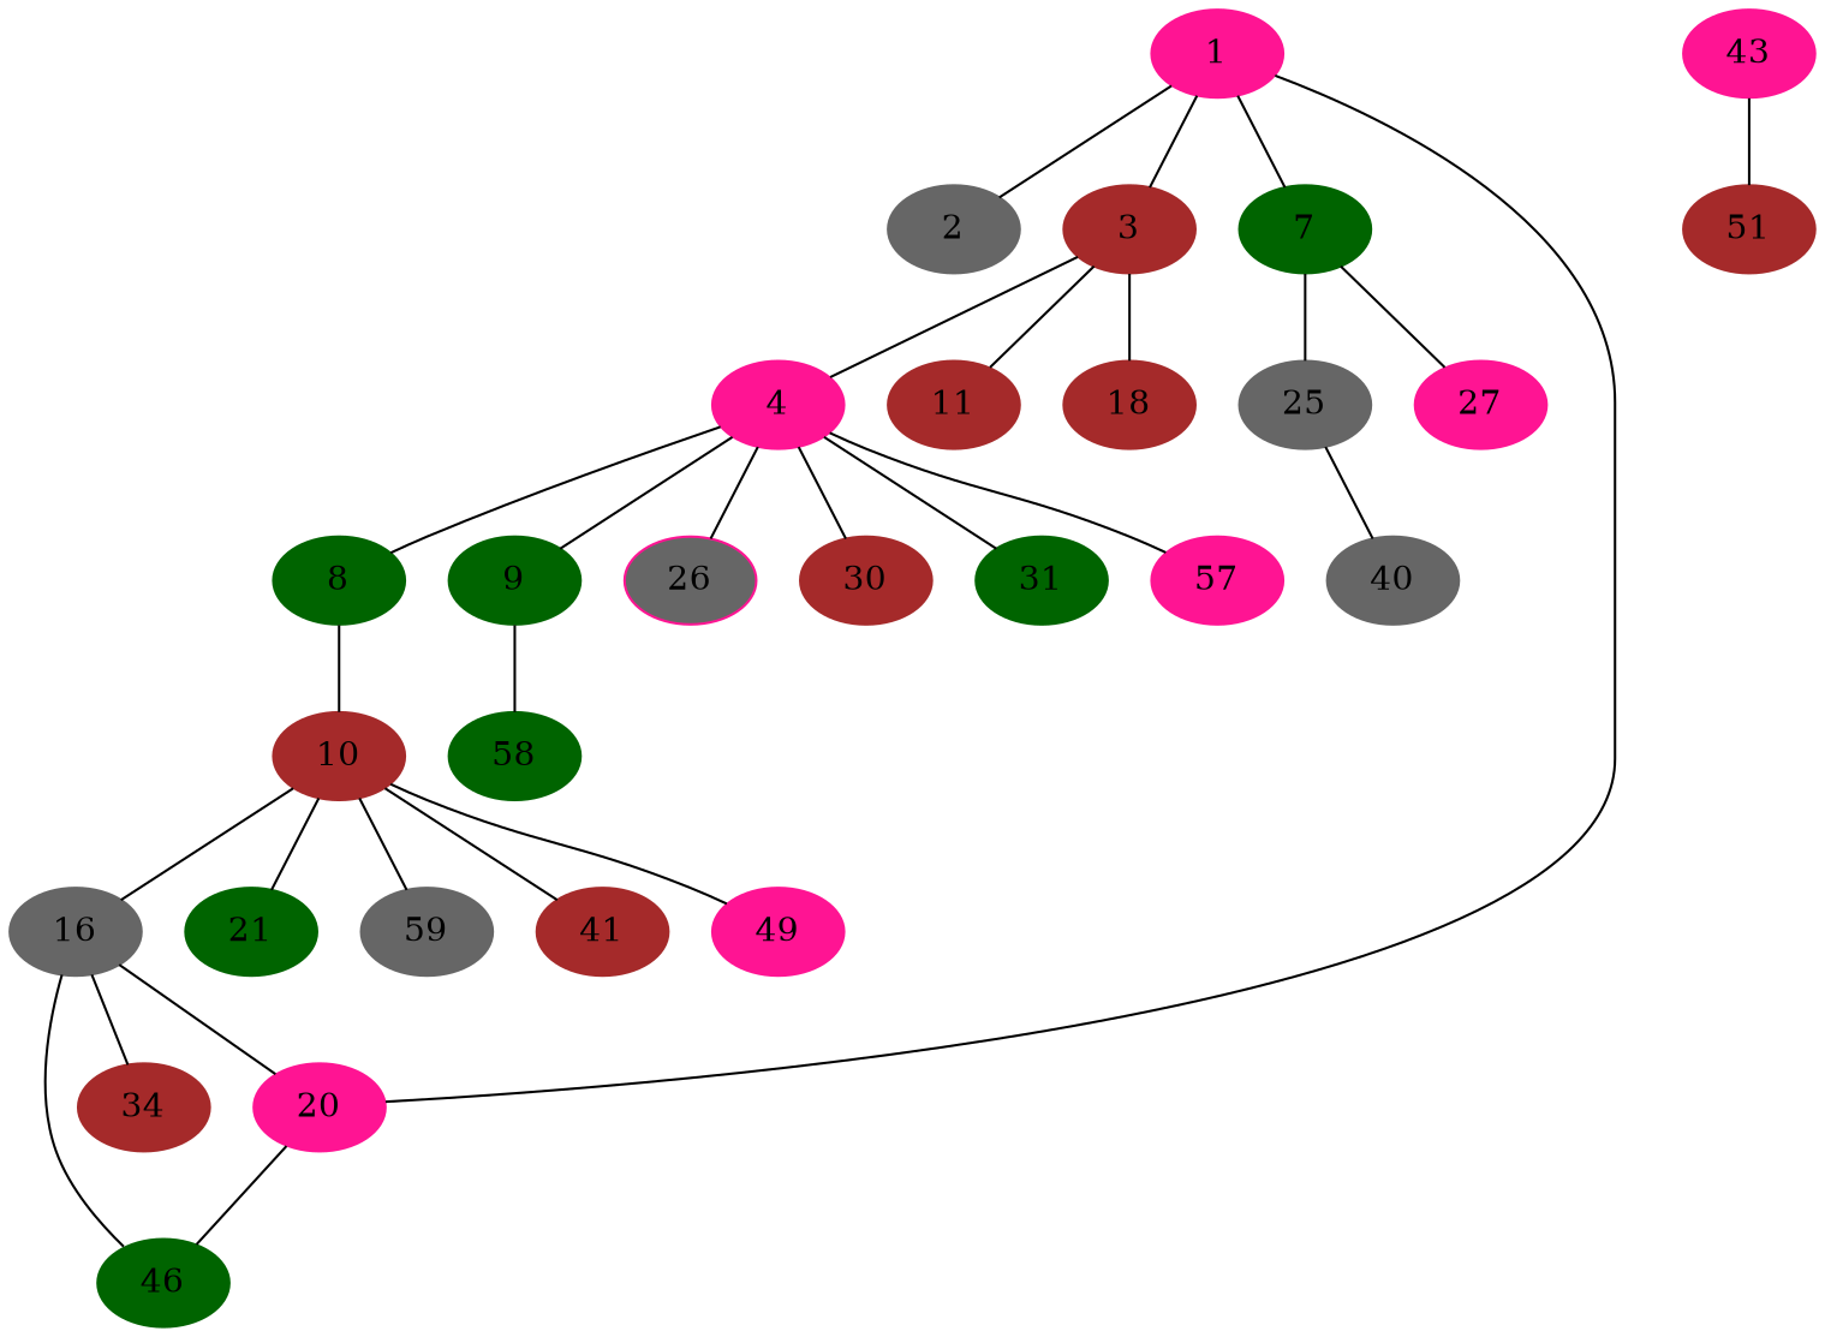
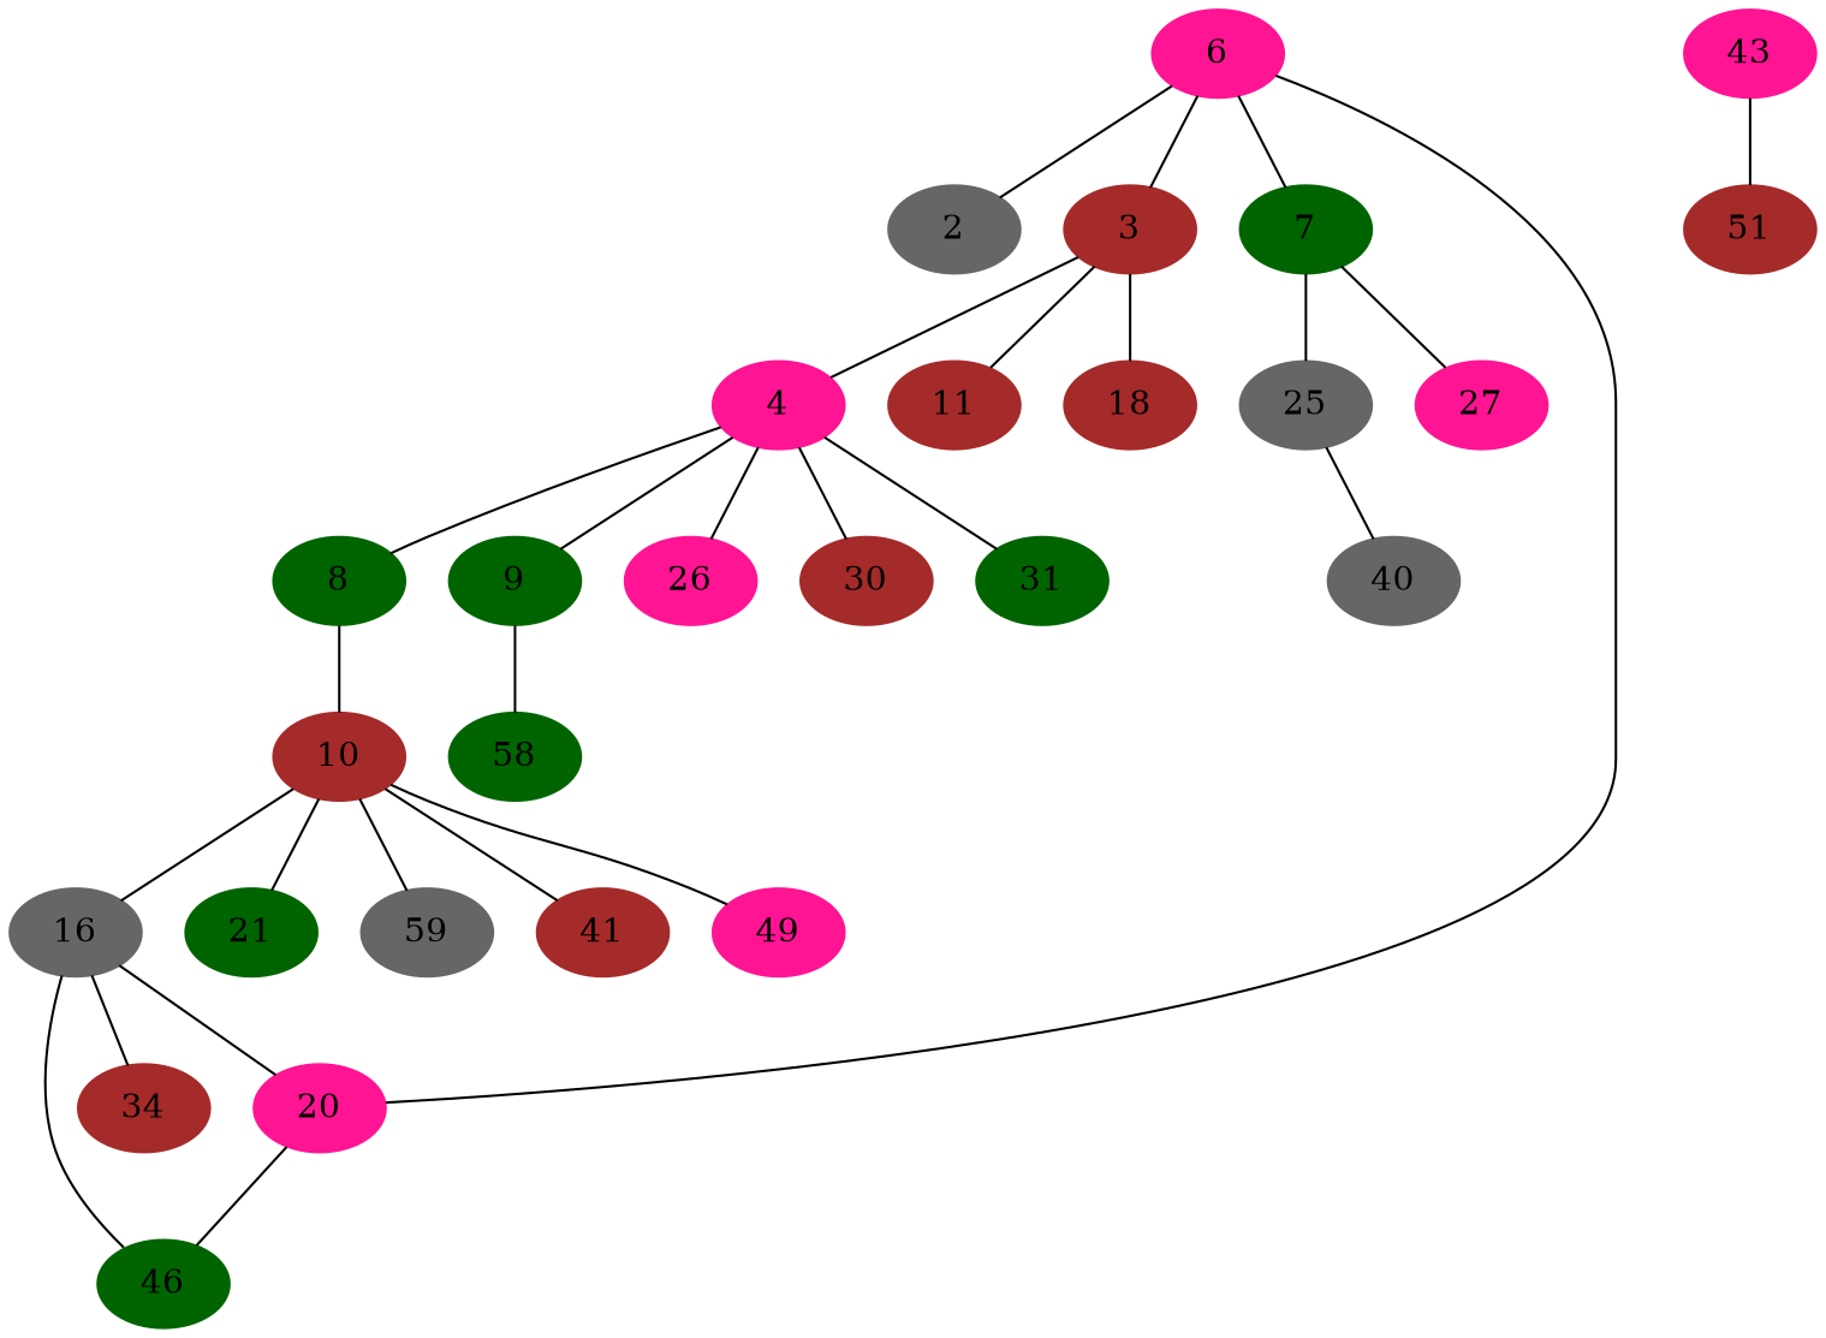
  graph {
    node [color=deeppink style=filled]
-   1 [super="+5"]
+   1 [super="+5" label=6]
    2 [color=gray40]
    3 [color=brown super="+14"]
    7 [color=darkgreen super="+15"]
    20 [super="+23"]
    4 [super="+6"]
    11 [color=brown]
    18 [color=brown]
    25 [color=gray40 super="+32"]
    27
    46 [color=darkgreen super="+53"]
    8 [color=darkgreen super="+33"]
    9 [color=darkgreen]
-   26 [super="+52" fillcolor=gray40]
+   26 [super="+52"]
    30 [color=brown]
    31 [color=darkgreen]
-   57
    10 [color=brown super="+12"]
    58 [color=darkgreen]
    40 [color=gray40 super="+48+56+54"]
    n21 [color=gray40 label=16]
    21 [color=darkgreen]
    n23 [color=gray40 label=59]
    41 [color=brown]
    49
    34 [color=brown super="+37"]
    43 [super="+44"]
    51 [color=brown]
    1 -- 2
    1 -- 3
    1 -- 7
    1 -- 20
    3 -- 4
    3 -- 11
    3 -- 18
    7 -- 25
    7 -- 27
    20 -- 46
    4 -- 8
    4 -- 9
    4 -- 26
    4 -- 30
    4 -- 31
-   4 -- 57
    25 -- 40
    8 -- 10
    9 -- 58
    10 -- n21
    10 -- 21
    10 -- n23
    10 -- 41
    10 -- 49
    n21 -- 20
    n21 -- 46
    n21 -- 34
    43 -- 51
  }
